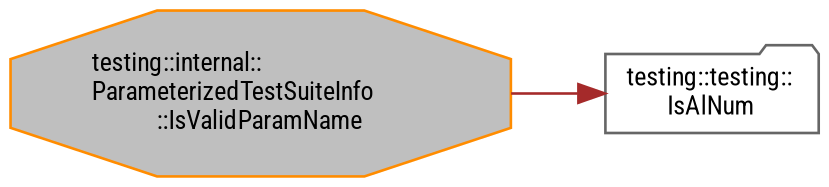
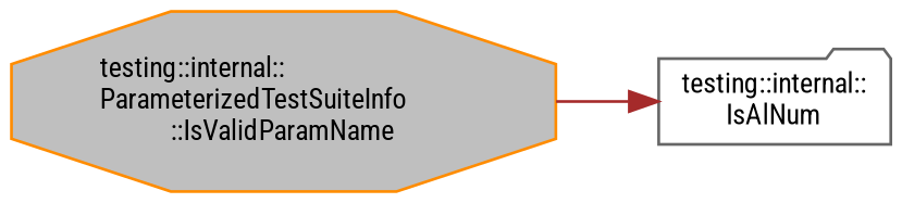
  digraph {
    rankdir=LR
    fontname="Roboto Condensed"
    node [fontname="Roboto Condensed" fontsize=10]
    n1 [color=darkorange fillcolor=grey75 fontcolor=black height=0.2 label="testing::internal::\lParameterizedTestSuiteInfo\l::IsValidParamName" shape=octagon style=filled width=0.4]
-   n2 [color=gray40 height=0.2 label="testing::testing::\lIsAlNum" shape=folder width=0.4]
+   n2 [color=gray40 height=0.2 label="testing::internal::\lIsAlNum" shape=folder width=0.4]
    n1 -> n2 [color=brown fontname="Roboto Condensed" fontsize=10 labelfontname=Helvetica labelfontsize=10 style=solid]
  }
